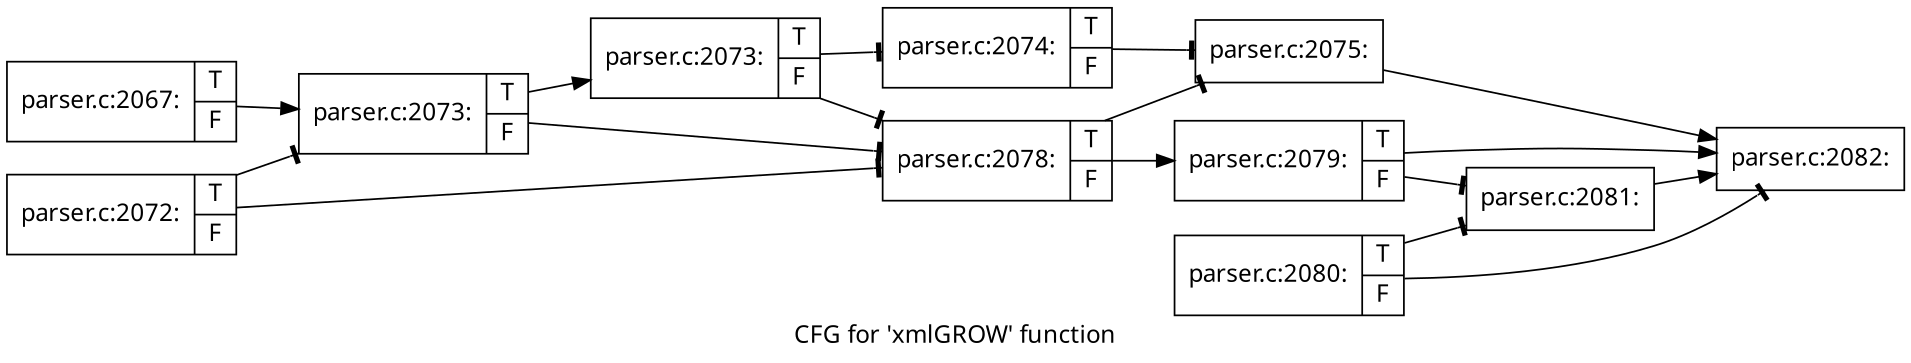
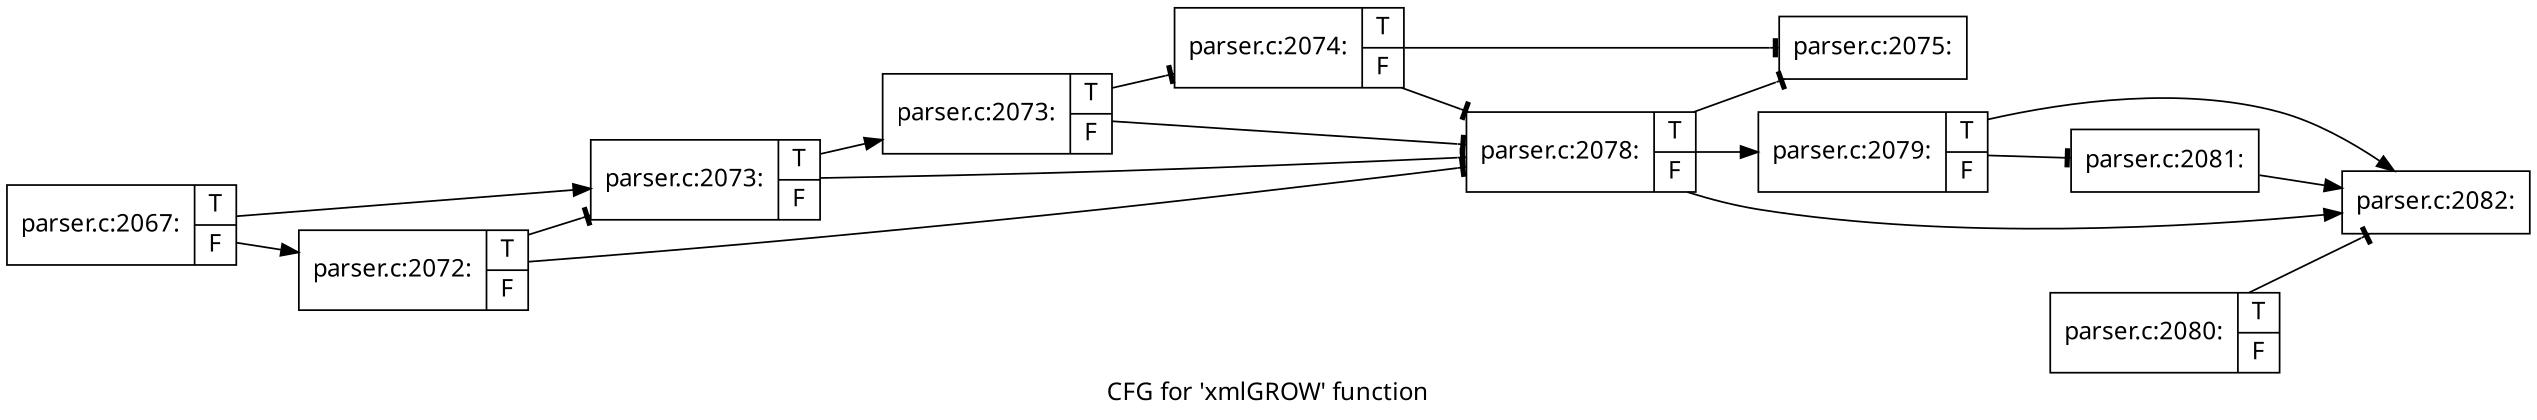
  digraph {
    fontname="Noto Sans"
    label="CFG for 'xmlGROW' function"
    rankdir=LR
    node [fontname="Noto Sans" shape=record]
    edge [arrowhead=tee fontname="Noto Sans"]
    n1 [label="{parser.c:2067:|{<s0>T|<s1>F}}"]
    n2 [label="{parser.c:2073:|{<s0>T|<s1>F}}"]
    n3 [label="{parser.c:2072:|{<s0>T|<s1>F}}"]
    n4 [label="{parser.c:2078:|{<s0>T|<s1>F}}"]
    n5 [label="{parser.c:2073:|{<s0>T|<s1>F}}"]
    n6 [label="{parser.c:2079:|{<s0>T|<s1>F}}"]
    n7 [label="{parser.c:2082:}"]
    n8 [label="{parser.c:2075:}"]
    n9 [label="{parser.c:2074:|{<s0>T|<s1>F}}"]
    n10 [label="{parser.c:2081:}"]
    n11 [label="{parser.c:2080:|{<s0>T|<s1>F}}"]
    n1 -> n2 [arrowhead=normal]
+   n1 -> n3 [arrowhead=normal]
    n2 -> n4
    n2 -> n5 [arrowhead=normal]
    n3 -> n2
    n3 -> n4
    n4 -> n6 [arrowhead=normal]
-   n8 -> n7 [arrowhead=normal]
+   n4 -> n7 [arrowhead=normal]
    n4 -> n8
    n5 -> n4
    n5 -> n9
    n6 -> n7 [arrowhead=normal]
    n6 -> n10
+   n9 -> n4
    n9 -> n8
    n10 -> n7 [arrowhead=normal]
    n11 -> n7
-   n11 -> n10
  }
